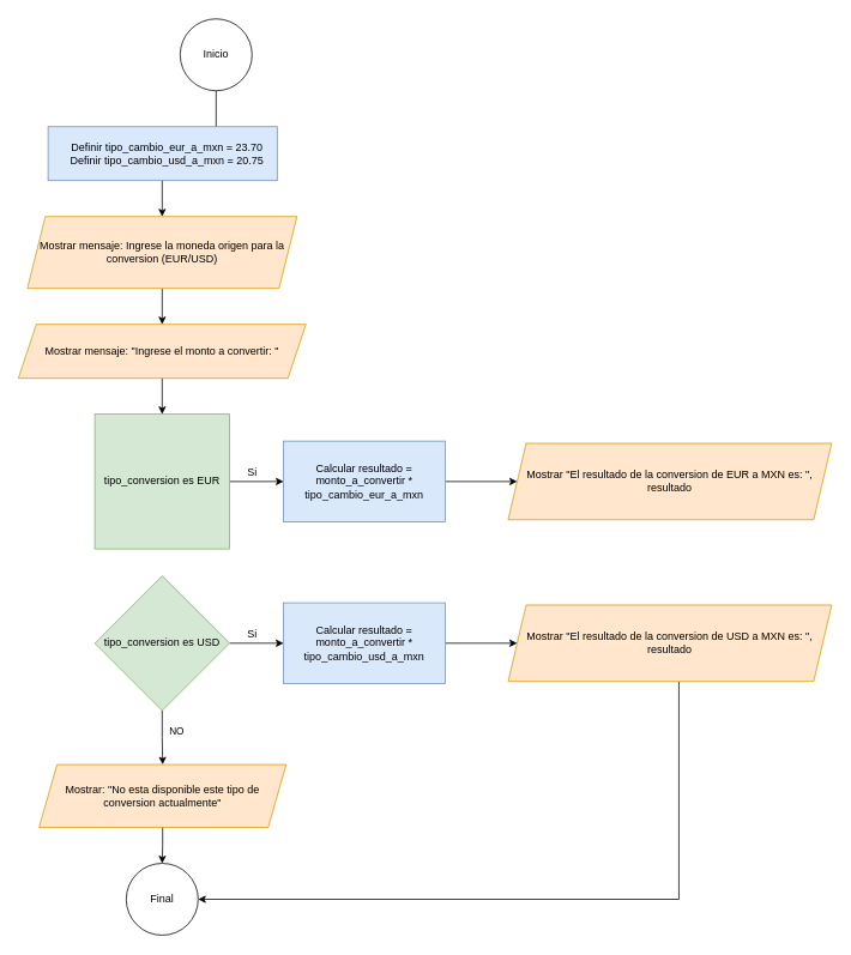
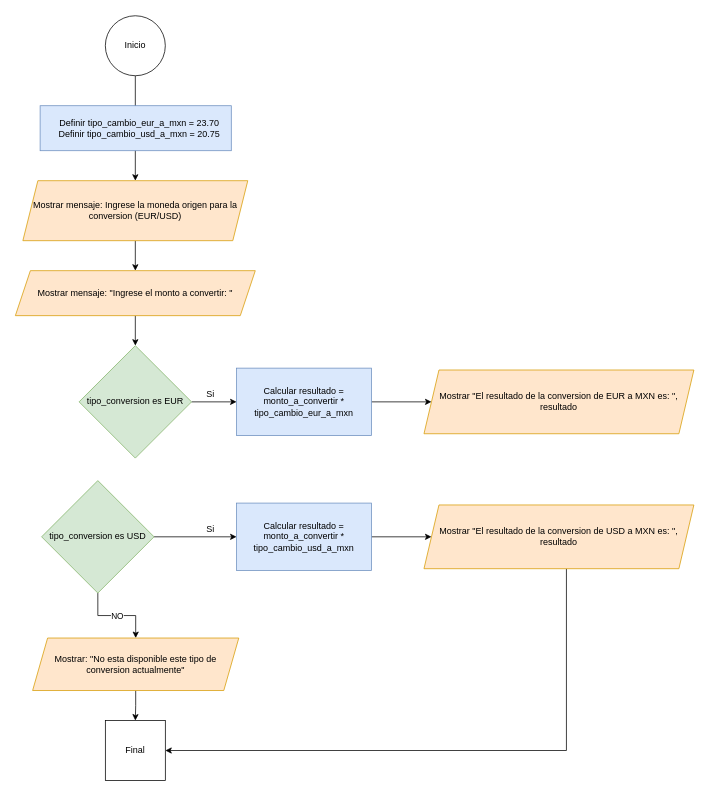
  <mxCell id="0" />
  <mxCell id="1" parent="0" />
  <mxCell id="2" value="" style="edgeStyle=orthogonalEdgeStyle;rounded=0;orthogonalLoop=1;jettySize=auto;html=1;" edge="1" parent="1" source="3" target="5"><mxGeometry relative="1" as="geometry" /></mxCell>
- <mxCell id="3" value="Inicio" style="ellipse;whiteSpace=wrap;html=1;aspect=fixed;" vertex="1" parent="1"><mxGeometry x="200" y="20" width="80" height="80" as="geometry" /></mxCell>
+ <mxCell id="3" value="Inicio" style="ellipse;whiteSpace=wrap;html=1;aspect=fixed;" vertex="1" parent="1"><mxGeometry x="140" y="20" width="80" height="80" as="geometry" /></mxCell>
  <mxCell id="4" value="" style="edgeStyle=orthogonalEdgeStyle;rounded=0;orthogonalLoop=1;jettySize=auto;html=1;" edge="1" parent="1" source="5" target="7"><mxGeometry relative="1" as="geometry" /></mxCell>
  <mxCell id="5" value="Mostrar mensaje: Ingrese la moneda origen para la conversion (EUR/USD)" style="shape=parallelogram;perimeter=parallelogramPerimeter;whiteSpace=wrap;html=1;fixedSize=1;fillColor=#ffe6cc;strokeColor=#d79b00;" vertex="1" parent="1"><mxGeometry x="30" y="240" width="300" height="80" as="geometry" /></mxCell>
  <mxCell id="6" value="" style="edgeStyle=orthogonalEdgeStyle;rounded=0;orthogonalLoop=1;jettySize=auto;html=1;" edge="1" parent="1" source="7" target="9"><mxGeometry relative="1" as="geometry" /></mxCell>
  <mxCell id="7" value="Mostrar mensaje: &quot;Ingrese el monto a convertir: &quot;" style="shape=parallelogram;perimeter=parallelogramPerimeter;whiteSpace=wrap;html=1;fixedSize=1;fillColor=#ffe6cc;strokeColor=#d79b00;" vertex="1" parent="1"><mxGeometry x="20" y="360" width="320" height="60" as="geometry" /></mxCell>
  <mxCell id="8" value="" style="edgeStyle=orthogonalEdgeStyle;rounded=0;orthogonalLoop=1;jettySize=auto;html=1;" edge="1" parent="1" source="9" target="11"><mxGeometry relative="1" as="geometry" /></mxCell>
- <mxCell id="9" value="tipo_conversion es EUR" style="whiteSpace=wrap;html=1;fillColor=#d5e8d4;strokeColor=#82b366;rounded=0;" vertex="1" parent="1"><mxGeometry x="105" y="460" width="150" height="150" as="geometry" /></mxCell>
+ <mxCell id="9" value="tipo_conversion es EUR" style="rhombus;whiteSpace=wrap;html=1;fillColor=#d5e8d4;strokeColor=#82b366;" vertex="1" parent="1"><mxGeometry x="105" y="460" width="150" height="150" as="geometry" /></mxCell>
  <mxCell id="10" value="" style="edgeStyle=orthogonalEdgeStyle;rounded=0;orthogonalLoop=1;jettySize=auto;html=1;" edge="1" parent="1" source="11" target="12"><mxGeometry relative="1" as="geometry" /></mxCell>
  <mxCell id="11" value="Calcular resultado = monto_a_convertir * tipo_cambio_eur_a_mxn" style="rounded=0;whiteSpace=wrap;html=1;fillColor=#dae8fc;strokeColor=#6c8ebf;" vertex="1" parent="1"><mxGeometry x="315" y="490" width="180" height="90" as="geometry" /></mxCell>
  <mxCell id="12" value="Mostrar &quot;El resultado de la conversion de EUR a MXN es: &quot;, resultado" style="shape=parallelogram;perimeter=parallelogramPerimeter;whiteSpace=wrap;html=1;fixedSize=1;fillColor=#ffe6cc;strokeColor=#d79b00;" vertex="1" parent="1"><mxGeometry x="565" y="492.5" width="360" height="85" as="geometry" /></mxCell>
  <mxCell id="13" value="Si" style="text;html=1;align=center;verticalAlign=middle;resizable=0;points=[];autosize=1;strokeColor=none;fillColor=none;" vertex="1" parent="1"><mxGeometry x="265" y="510" width="30" height="30" as="geometry" /></mxCell>
  <mxCell id="14" value="" style="edgeStyle=orthogonalEdgeStyle;rounded=0;orthogonalLoop=1;jettySize=auto;html=1;" edge="1" parent="1" source="17" target="19"><mxGeometry relative="1" as="geometry" /></mxCell>
  <mxCell id="15" value="" style="edgeStyle=orthogonalEdgeStyle;rounded=0;orthogonalLoop=1;jettySize=auto;html=1;" edge="1" parent="1" source="17" target="24"><mxGeometry relative="1" as="geometry" /></mxCell>
  <mxCell id="16" value="NO" style="edgeLabel;html=1;align=center;verticalAlign=middle;resizable=0;points=[];" vertex="1" connectable="0" parent="15"><mxGeometry x="-0.273" relative="1" as="geometry"><mxPoint x="15" as="offset" /></mxGeometry></mxCell>
- <mxCell id="17" value="tipo_conversion es USD" style="rhombus;whiteSpace=wrap;html=1;fillColor=#d5e8d4;strokeColor=#82b366;" vertex="1" parent="1"><mxGeometry x="105" y="640" width="150" height="150" as="geometry" /></mxCell>
+ <mxCell id="17" value="tipo_conversion es USD" style="rhombus;whiteSpace=wrap;html=1;fillColor=#d5e8d4;strokeColor=#82b366;" vertex="1" parent="1"><mxGeometry x="55" y="640" width="150" height="150" as="geometry" /></mxCell>
  <mxCell id="18" value="" style="edgeStyle=orthogonalEdgeStyle;rounded=0;orthogonalLoop=1;jettySize=auto;html=1;" edge="1" parent="1" source="19" target="21"><mxGeometry relative="1" as="geometry" /></mxCell>
  <mxCell id="19" value="Calcular resultado = monto_a_convertir * tipo_cambio_usd_a_mxn" style="rounded=0;whiteSpace=wrap;html=1;fillColor=#dae8fc;strokeColor=#6c8ebf;" vertex="1" parent="1"><mxGeometry x="315" y="670" width="180" height="90" as="geometry" /></mxCell>
  <mxCell id="20" style="edgeStyle=orthogonalEdgeStyle;rounded=0;orthogonalLoop=1;jettySize=auto;html=1;entryX=1;entryY=0.5;entryDx=0;entryDy=0;" edge="1" parent="1" source="21" target="25"><mxGeometry relative="1" as="geometry"><Array as="points"><mxPoint x="755" y="1000" /></Array></mxGeometry></mxCell>
  <mxCell id="21" value="Mostrar &quot;El resultado de la conversion de USD a MXN es: &quot;, resultado" style="shape=parallelogram;perimeter=parallelogramPerimeter;whiteSpace=wrap;html=1;fixedSize=1;fillColor=#ffe6cc;strokeColor=#d79b00;" vertex="1" parent="1"><mxGeometry x="565" y="672.5" width="360" height="85" as="geometry" /></mxCell>
  <mxCell id="22" value="Si" style="text;html=1;align=center;verticalAlign=middle;resizable=0;points=[];autosize=1;strokeColor=none;fillColor=none;" vertex="1" parent="1"><mxGeometry x="265" y="690" width="30" height="30" as="geometry" /></mxCell>
  <mxCell id="23" value="" style="edgeStyle=orthogonalEdgeStyle;rounded=0;orthogonalLoop=1;jettySize=auto;html=1;" edge="1" parent="1" source="24" target="25"><mxGeometry relative="1" as="geometry" /></mxCell>
  <mxCell id="24" value="Mostrar: &quot;No esta disponible este tipo de conversion actualmente&quot;" style="shape=parallelogram;perimeter=parallelogramPerimeter;whiteSpace=wrap;html=1;fixedSize=1;fillColor=#ffe6cc;strokeColor=#d79b00;" vertex="1" parent="1"><mxGeometry x="43" y="850" width="275" height="70" as="geometry" /></mxCell>
- <mxCell id="25" value="Final" style="ellipse;whiteSpace=wrap;html=1;aspect=fixed;" vertex="1" parent="1"><mxGeometry x="140" y="960" width="80" height="80" as="geometry" /></mxCell>
+ <mxCell id="25" value="Final" style="whiteSpace=wrap;html=1;aspect=fixed;rounded=0;" vertex="1" parent="1"><mxGeometry x="140" y="960" width="80" height="80" as="geometry" /></mxCell>
  <mxCell id="26" value="&lt;div&gt;&amp;nbsp; &amp;nbsp;Definir tipo_cambio_eur_a_mxn = 23.70&lt;/div&gt;&lt;div&gt;&amp;nbsp; &amp;nbsp;Definir tipo_cambio_usd_a_mxn = 20.75&lt;/div&gt;" style="rounded=0;whiteSpace=wrap;html=1;fillColor=#dae8fc;strokeColor=#6c8ebf;" vertex="1" parent="1"><mxGeometry x="53" y="140" width="255" height="60" as="geometry" /></mxCell>
